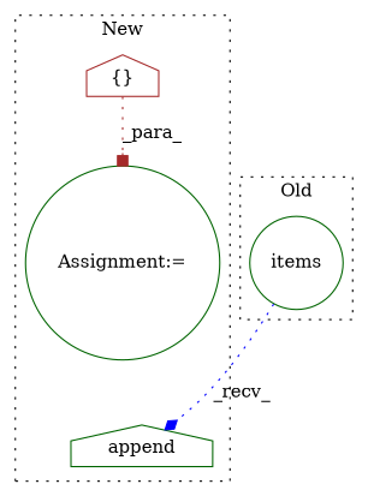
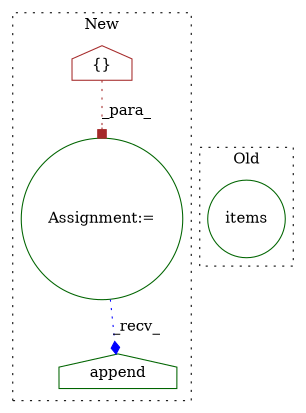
  digraph {
    node [a=32 color=darkgreen shape=house]
    edge [style=dotted]
    n1 [l="7,1" label=append s="2809,2828"]
    n2 [a=7 l=1 label="Assignment:=" s=2637 shape=circle]
    n3 [a=4 color=brown l=2 label="{}" s=2662]
    n4 [l=7 label=items s=2390 shape=circle]
    subgraph cluster_1 {
      label=New
      style=dotted
      n1
      n2
      n3
    }
    subgraph cluster_2 {
      label=Old
      style=dotted
      n4
    }
-   n4 -> n1 [arrowhead=diamond color=blue label=_recv_]
+   n2 -> n1 [arrowhead=diamond color=blue label=_recv_]
    n3 -> n2 [arrowhead=box color=brown label=_para_]
  }
